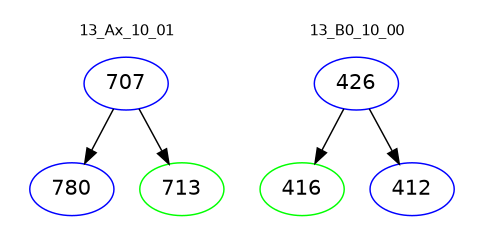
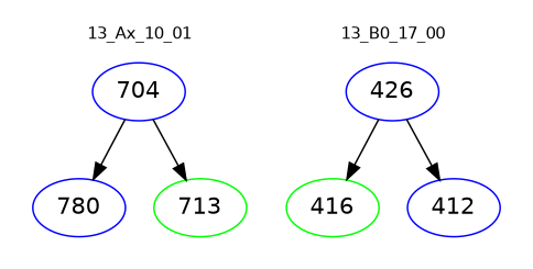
  digraph {
    fontname="DejaVu Sans"
    node [color=blue fontname="DejaVu Sans"]
    edge [color=black fontname="DejaVu Sans"]
-   n1 [label=707]
+   n1 [label=704]
    n2 [label=780]
    n3 [color=green label=713]
    n4 [label=426]
    n5 [color=green label=416]
    n6 [label=412]
    subgraph cluster_1 {
      color=white
      fontsize=10
      label="13_Ax_10_01"
      n1
      n2
      n3
    }
    subgraph cluster_2 {
      color=white
      fontsize=10
-     label="13_B0_10_00"
+     label="13_B0_17_00"
      n4
      n5
      n6
    }
    n1 -> n2
    n1 -> n3
    n4 -> n5
    n4 -> n6
  }
